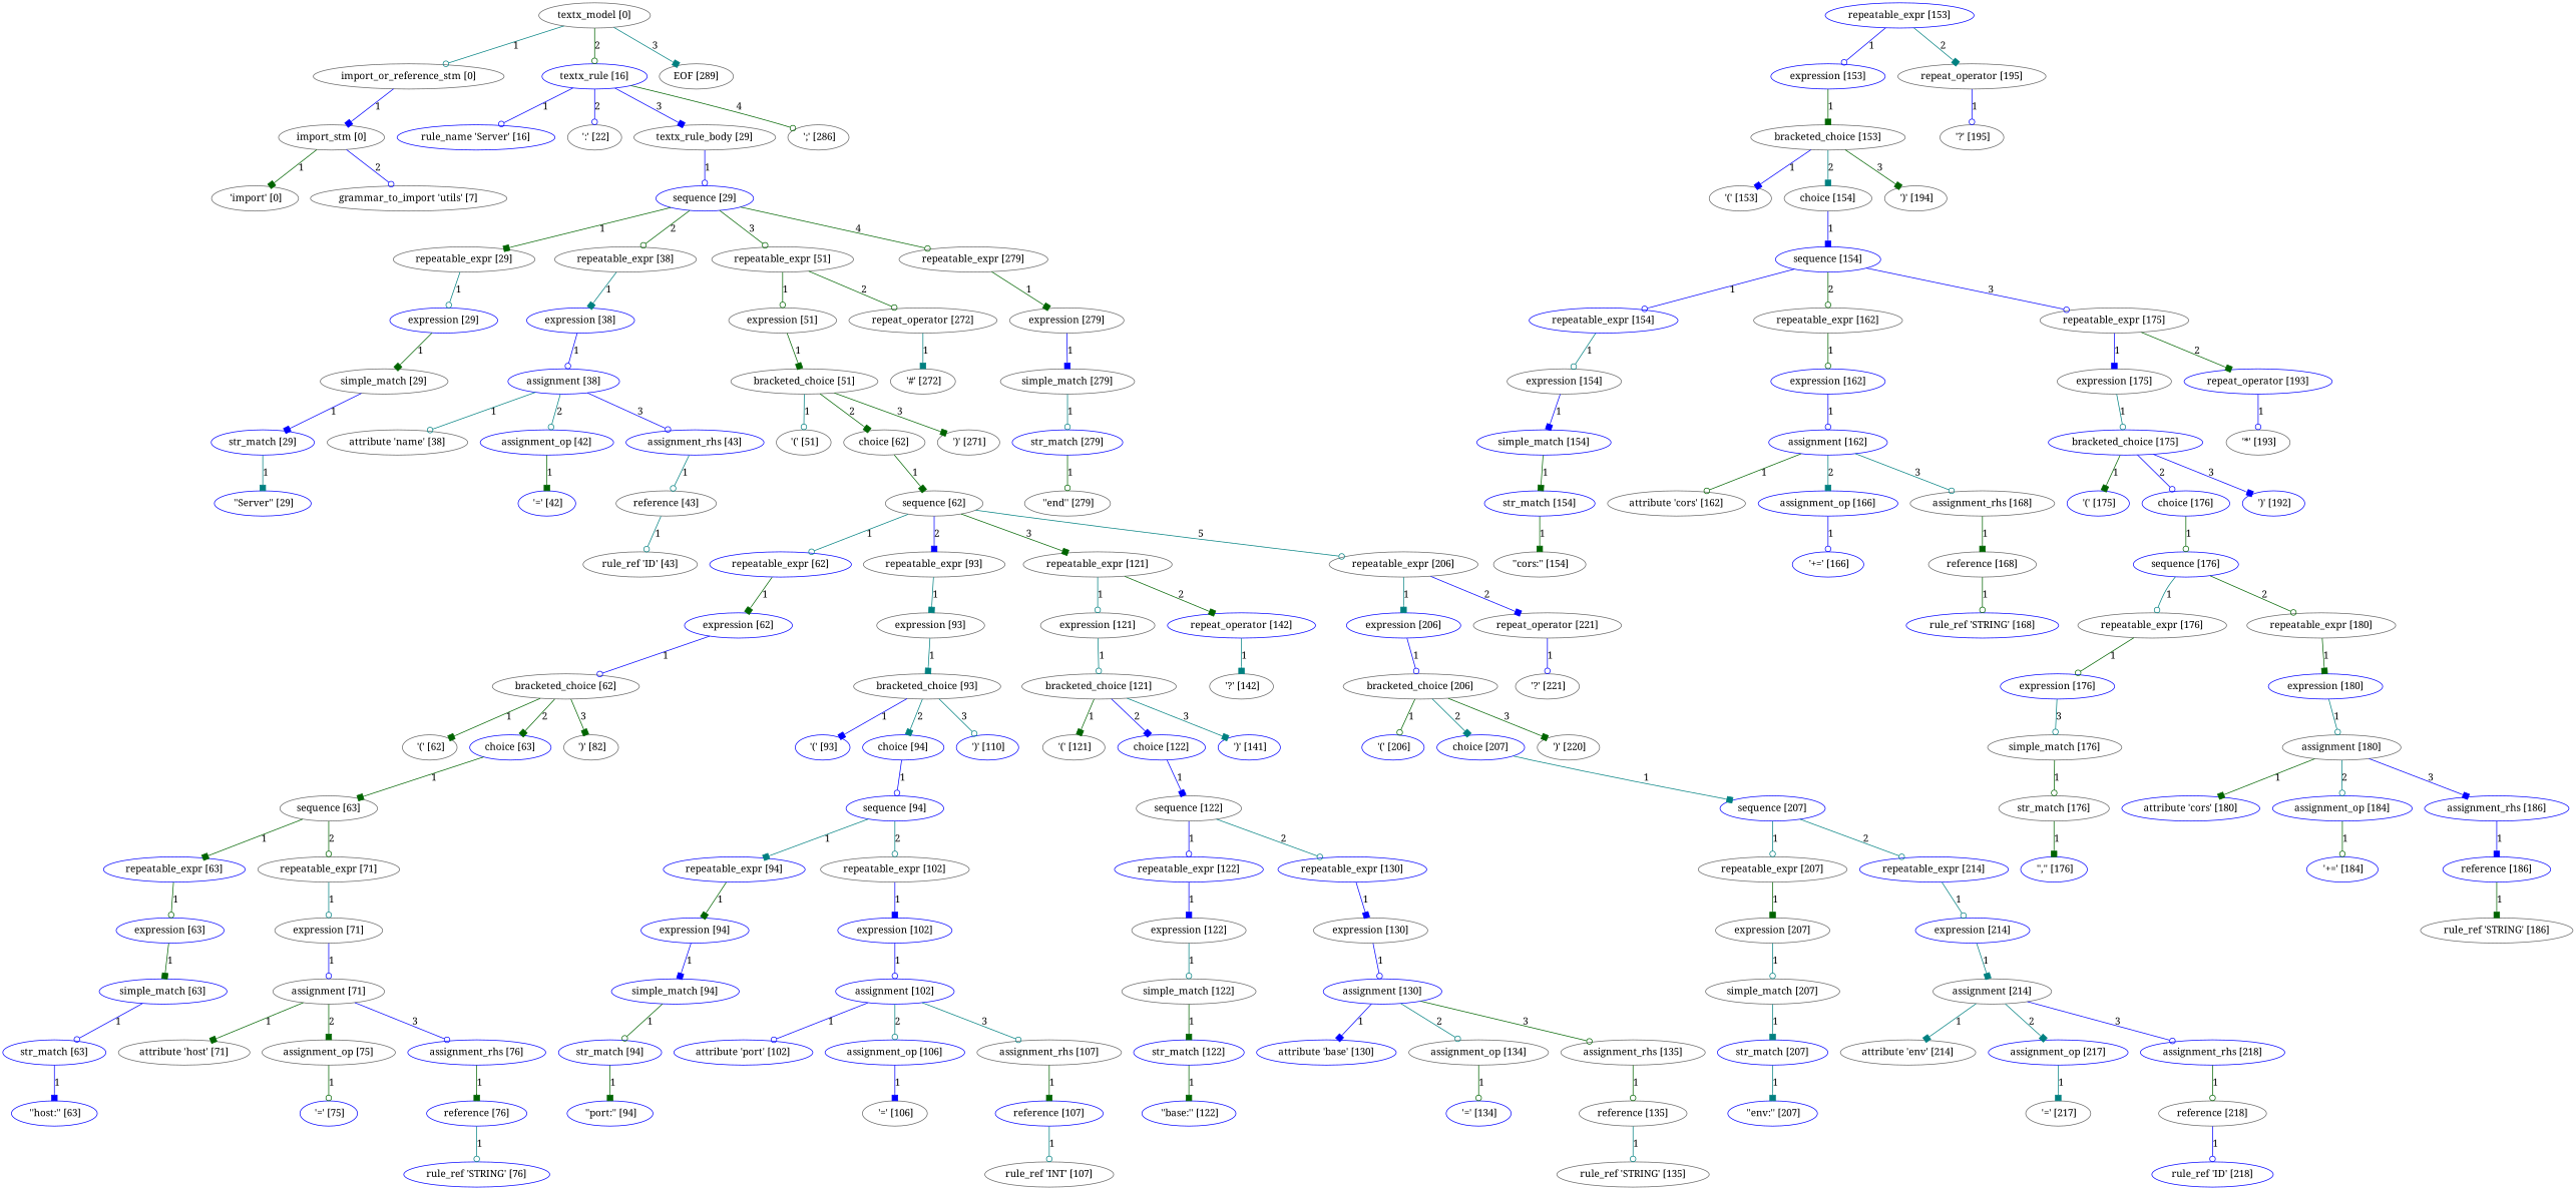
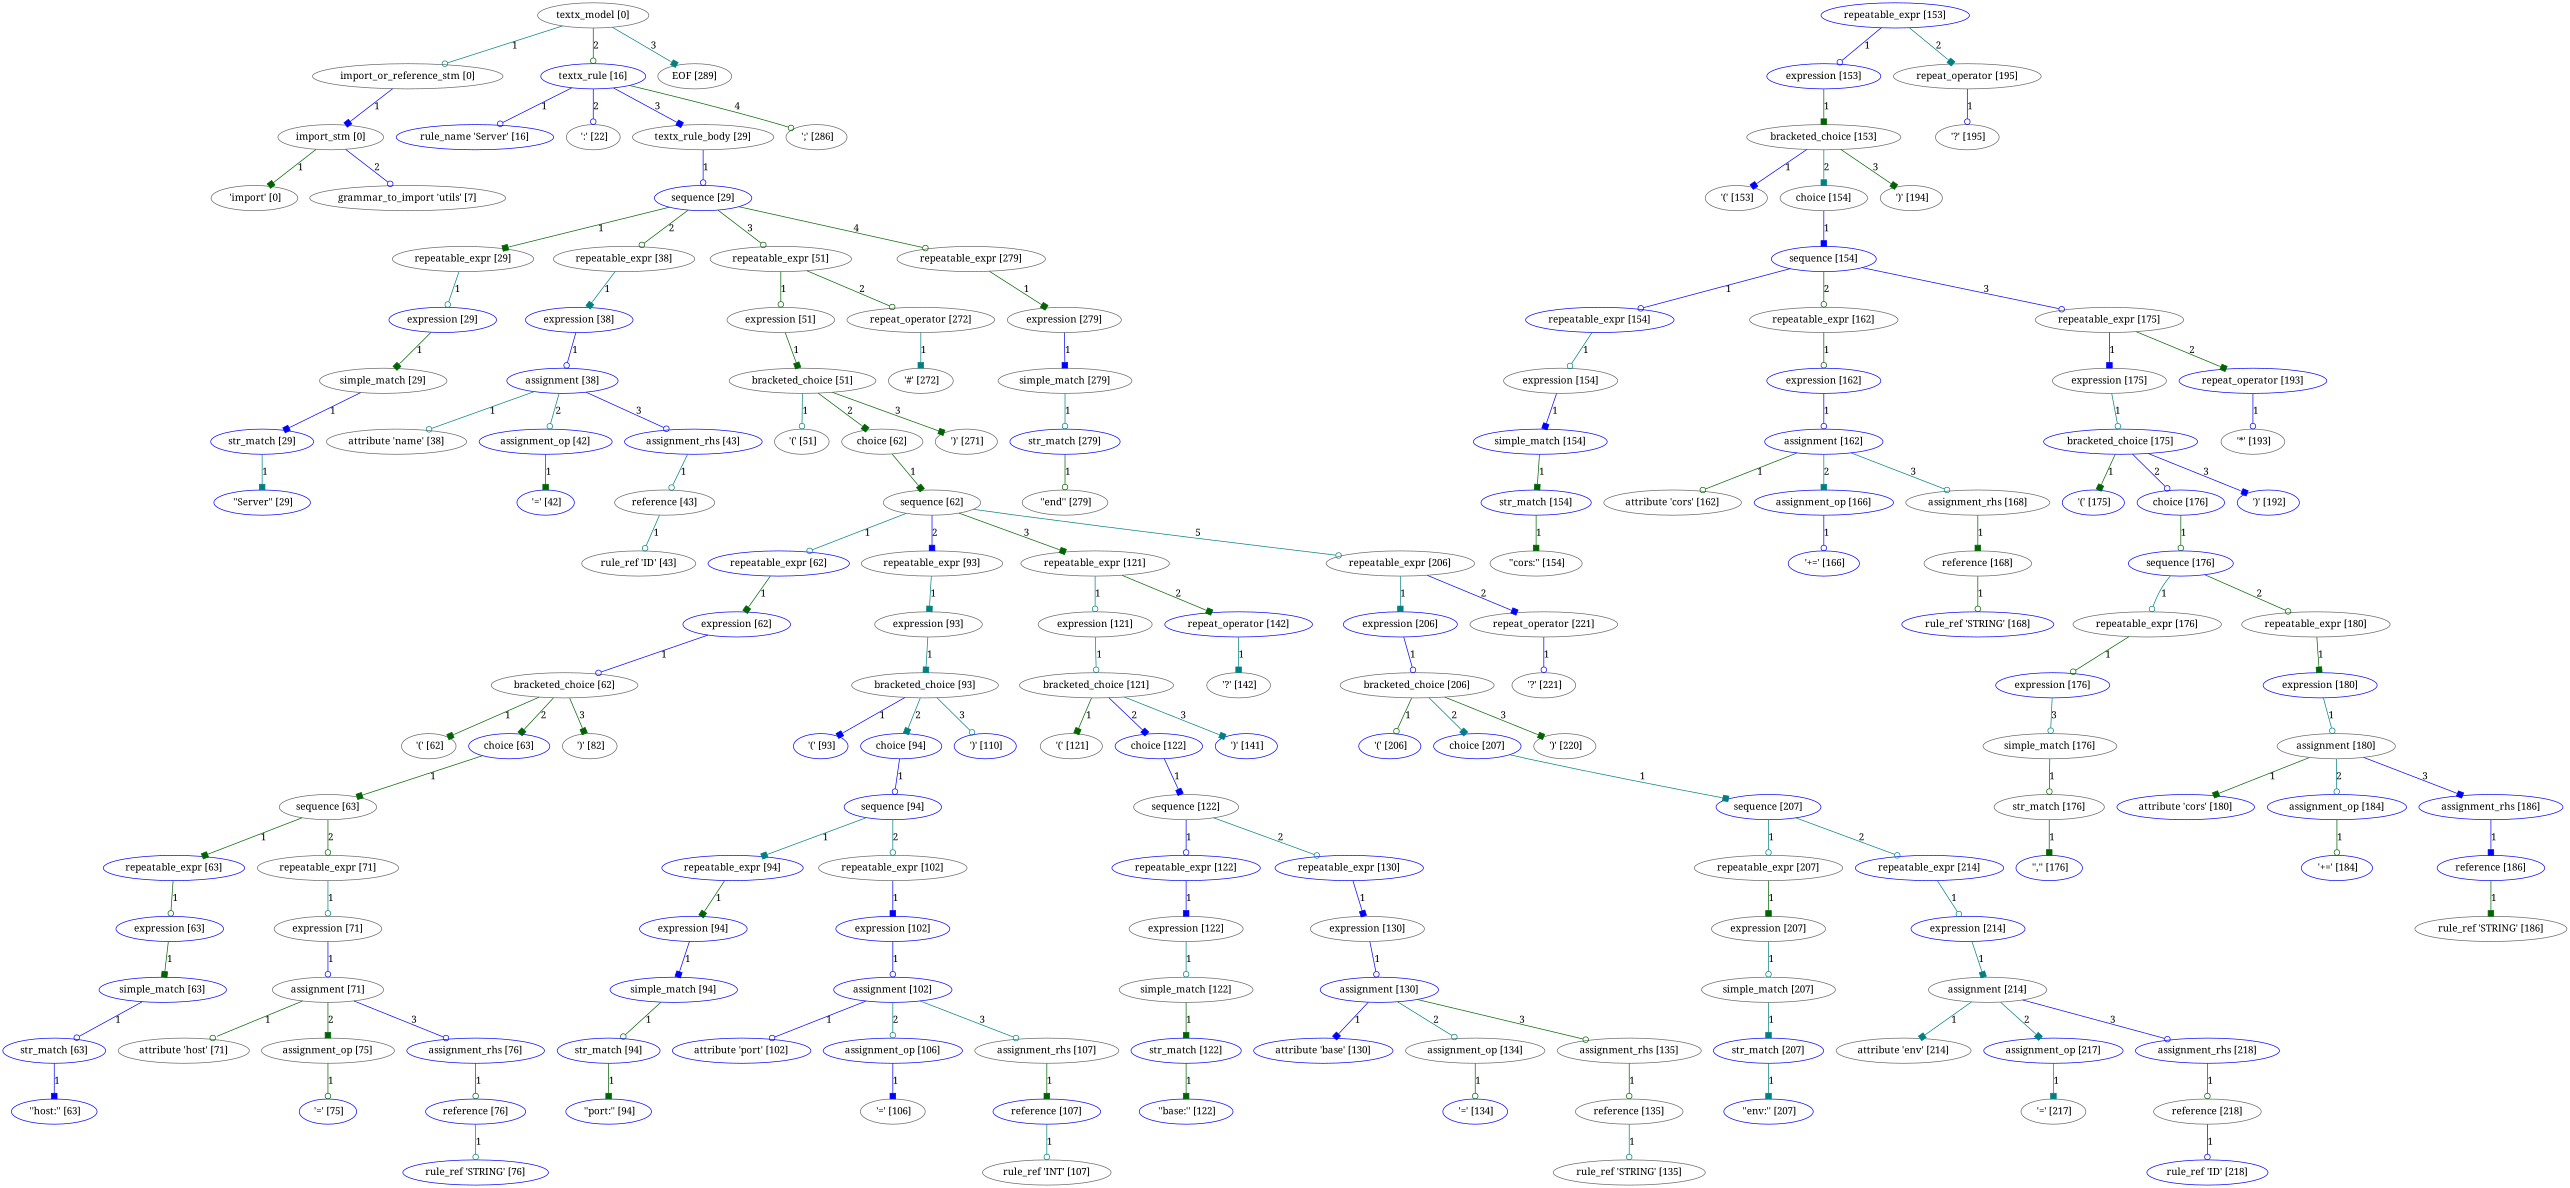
  digraph {
    fontname="Noto Serif"
    node [color=gray40 fontname="Noto Serif"]
    edge [arrowhead=odot color=darkgreen fontname="Noto Serif"]
    n1 [label="textx_model [0]"]
    n2 [label="import_or_reference_stm [0]"]
    n3 [color=blue label="textx_rule [16]"]
    n4 [label="EOF [289]"]
    n5 [label="import_stm [0]"]
    n6 [color=blue label="rule_name 'Server' [16]"]
    n7 [label=" ':' [22]"]
    n8 [label="textx_rule_body [29]"]
    n9 [label=" ';' [286]"]
    n10 [label=" 'import' [0]"]
    n11 [label="grammar_to_import 'utils' [7]"]
    n12 [color=blue label="sequence [29]"]
    n13 [label="repeatable_expr [29]"]
    n14 [label="repeatable_expr [38]"]
    n15 [label="repeatable_expr [51]"]
    n16 [label="repeatable_expr [279]"]
    n17 [color=blue label="expression [29]"]
    n18 [color=blue label="expression [38]"]
    n19 [label="expression [51]"]
    n20 [label="repeat_operator [272]"]
    n21 [label="expression [279]"]
    n22 [label="simple_match [29]"]
    n23 [color=blue label="str_match [29]"]
    n24 [color=blue label=" ''Server'' [29]"]
    n25 [color=blue label="assignment [38]"]
    n26 [label="attribute 'name' [38]"]
    n27 [color=blue label="assignment_op [42]"]
    n28 [color=blue label="assignment_rhs [43]"]
    n29 [color=blue label=" '=' [42]"]
    n30 [label="reference [43]"]
    n31 [label="rule_ref 'ID' [43]"]
    n32 [label="bracketed_choice [51]"]
    n33 [label=" '#' [272]"]
    n34 [label=" '(' [51]"]
    n35 [label="choice [62]"]
    n36 [label=" ')' [271]"]
    n37 [label="sequence [62]"]
    n38 [color=blue label="repeatable_expr [62]"]
    n39 [label="repeatable_expr [93]"]
    n40 [label="repeatable_expr [121]"]
    n41 [label="repeatable_expr [206]"]
    n42 [color=blue label="expression [62]"]
    n43 [label="expression [93]"]
    n44 [label="expression [121]"]
    n45 [color=blue label="repeat_operator [142]"]
    n46 [color=blue label="repeatable_expr [153]"]
    n47 [color=blue label="expression [153]"]
    n48 [label="repeat_operator [195]"]
    n49 [color=blue label="expression [206]"]
    n50 [label="repeat_operator [221]"]
    n51 [label="bracketed_choice [62]"]
    n52 [label=" '(' [62]"]
    n53 [color=blue label="choice [63]"]
    n54 [label=" ')' [82]"]
    n55 [label="sequence [63]"]
    n56 [color=blue label="repeatable_expr [63]"]
    n57 [label="repeatable_expr [71]"]
    n58 [color=blue label="expression [63]"]
    n59 [label="expression [71]"]
    n60 [color=blue label="simple_match [63]"]
    n61 [color=blue label="str_match [63]"]
    n62 [color=blue label=" ''host:'' [63]"]
    n63 [label="assignment [71]"]
    n64 [label="attribute 'host' [71]"]
    n65 [label="assignment_op [75]"]
    n66 [color=blue label="assignment_rhs [76]"]
    n67 [color=blue label=" '=' [75]"]
    n68 [color=blue label="reference [76]"]
    n69 [color=blue label="rule_ref 'STRING' [76]"]
    n70 [label="bracketed_choice [93]"]
    n71 [color=blue label=" '(' [93]"]
    n72 [color=blue label="choice [94]"]
    n73 [color=blue label=" ')' [110]"]
    n74 [color=blue label="sequence [94]"]
    n75 [color=blue label="repeatable_expr [94]"]
    n76 [label="repeatable_expr [102]"]
    n77 [color=blue label="expression [94]"]
    n78 [color=blue label="expression [102]"]
    n79 [color=blue label="simple_match [94]"]
    n80 [color=blue label="str_match [94]"]
    n81 [color=blue label=" ''port:'' [94]"]
    n82 [color=blue label="assignment [102]"]
    n83 [color=blue label="attribute 'port' [102]"]
    n84 [color=blue label="assignment_op [106]"]
    n85 [label="assignment_rhs [107]"]
    n86 [label=" '=' [106]"]
    n87 [color=blue label="reference [107]"]
    n88 [label="rule_ref 'INT' [107]"]
    n89 [label="bracketed_choice [121]"]
    n90 [label=" '?' [142]"]
    n91 [label=" '(' [121]"]
    n92 [color=blue label="choice [122]"]
    n93 [color=blue label=" ')' [141]"]
    n94 [label="sequence [122]"]
    n95 [color=blue label="repeatable_expr [122]"]
    n96 [color=blue label="repeatable_expr [130]"]
    n97 [label="expression [122]"]
    n98 [label="expression [130]"]
    n99 [label="simple_match [122]"]
    n100 [color=blue label="str_match [122]"]
    n101 [color=blue label=" ''base:'' [122]"]
    n102 [color=blue label="assignment [130]"]
    n103 [color=blue label="attribute 'base' [130]"]
    n104 [label="assignment_op [134]"]
    n105 [label="assignment_rhs [135]"]
    n106 [color=blue label=" '=' [134]"]
    n107 [label="reference [135]"]
    n108 [label="rule_ref 'STRING' [135]"]
    n109 [label="bracketed_choice [153]"]
    n110 [label=" '?' [195]"]
    n111 [label=" '(' [153]"]
    n112 [label="choice [154]"]
    n113 [label=" ')' [194]"]
    n114 [color=blue label="sequence [154]"]
    n115 [color=blue label="repeatable_expr [154]"]
    n116 [label="repeatable_expr [162]"]
    n117 [label="repeatable_expr [175]"]
    n118 [label="expression [154]"]
    n119 [color=blue label="expression [162]"]
    n120 [label="expression [175]"]
    n121 [color=blue label="repeat_operator [193]"]
    n122 [color=blue label="simple_match [154]"]
    n123 [color=blue label="str_match [154]"]
    n124 [label=" ''cors:'' [154]"]
    n125 [color=blue label="assignment [162]"]
    n126 [label="attribute 'cors' [162]"]
    n127 [color=blue label="assignment_op [166]"]
    n128 [label="assignment_rhs [168]"]
    n129 [color=blue label=" '+=' [166]"]
    n130 [label="reference [168]"]
    n131 [color=blue label="rule_ref 'STRING' [168]"]
    n132 [color=blue label="bracketed_choice [175]"]
    n133 [label=" '*' [193]"]
    n134 [color=blue label=" '(' [175]"]
    n135 [color=blue label="choice [176]"]
    n136 [color=blue label=" ')' [192]"]
    n137 [color=blue label="sequence [176]"]
    n138 [label="repeatable_expr [176]"]
    n139 [label="repeatable_expr [180]"]
    n140 [color=blue label="expression [176]"]
    n141 [color=blue label="expression [180]"]
    n142 [label="simple_match [176]"]
    n143 [label="str_match [176]"]
    n144 [color=blue label=" '','' [176]"]
    n145 [label="assignment [180]"]
    n146 [color=blue label="attribute 'cors' [180]"]
    n147 [color=blue label="assignment_op [184]"]
    n148 [color=blue label="assignment_rhs [186]"]
    n149 [color=blue label=" '+=' [184]"]
    n150 [color=blue label="reference [186]"]
    n151 [label="rule_ref 'STRING' [186]"]
    n152 [label="bracketed_choice [206]"]
    n153 [label=" '?' [221]"]
    n154 [color=blue label=" '(' [206]"]
    n155 [color=blue label="choice [207]"]
    n156 [label=" ')' [220]"]
    n157 [color=blue label="sequence [207]"]
    n158 [label="repeatable_expr [207]"]
    n159 [color=blue label="repeatable_expr [214]"]
    n160 [label="expression [207]"]
    n161 [color=blue label="expression [214]"]
    n162 [label="simple_match [207]"]
    n163 [color=blue label="str_match [207]"]
    n164 [color=blue label=" ''env:'' [207]"]
    n165 [label="assignment [214]"]
    n166 [label="attribute 'env' [214]"]
    n167 [color=blue label="assignment_op [217]"]
    n168 [color=blue label="assignment_rhs [218]"]
    n169 [label=" '=' [217]"]
    n170 [label="reference [218]"]
    n171 [color=blue label="rule_ref 'ID' [218]"]
    n172 [label="simple_match [279]"]
    n173 [color=blue label="str_match [279]"]
    n174 [label=" ''end'' [279]"]
    n1 -> n2 [color=teal label=1]
    n1 -> n3 [label=2]
    n1 -> n4 [arrowhead=box color=teal label=3]
    n2 -> n5 [arrowhead=box color=blue label=1]
    n3 -> n6 [color=blue label=1]
    n3 -> n7 [color=blue label=2]
    n3 -> n8 [arrowhead=box color=blue label=3]
    n3 -> n9 [label=4]
    n5 -> n10 [arrowhead=box label=1]
    n5 -> n11 [color=blue label=2]
    n8 -> n12 [color=blue label=1]
    n12 -> n13 [arrowhead=box label=1]
    n12 -> n14 [label=2]
    n12 -> n15 [label=3]
    n12 -> n16 [label=4]
    n13 -> n17 [color=teal label=1]
    n14 -> n18 [arrowhead=box color=teal label=1]
    n15 -> n19 [label=1]
    n15 -> n20 [label=2]
    n16 -> n21 [arrowhead=box label=1]
    n17 -> n22 [arrowhead=box label=1]
    n18 -> n25 [color=blue label=1]
    n19 -> n32 [arrowhead=box label=1]
    n20 -> n33 [arrowhead=box color=teal label=1]
    n21 -> n172 [arrowhead=box color=blue label=1]
    n22 -> n23 [arrowhead=box color=blue label=1]
    n23 -> n24 [arrowhead=box color=teal label=1]
    n25 -> n26 [color=teal label=1]
    n25 -> n27 [color=teal label=2]
    n25 -> n28 [color=blue label=3]
    n27 -> n29 [arrowhead=box label=1]
    n28 -> n30 [color=teal label=1]
    n30 -> n31 [color=teal label=1]
    n32 -> n34 [color=teal label=1]
    n32 -> n35 [arrowhead=box label=2]
    n32 -> n36 [arrowhead=box label=3]
    n35 -> n37 [arrowhead=box label=1]
    n37 -> n38 [color=teal label=1]
    n37 -> n39 [arrowhead=box color=blue label=2]
    n37 -> n40 [arrowhead=box label=3]
    n37 -> n41 [color=teal label=5]
    n38 -> n42 [arrowhead=box label=1]
    n39 -> n43 [arrowhead=box color=teal label=1]
    n40 -> n44 [color=teal label=1]
    n40 -> n45 [arrowhead=box label=2]
    n41 -> n49 [arrowhead=box color=teal label=1]
    n41 -> n50 [arrowhead=box color=blue label=2]
    n42 -> n51 [color=blue label=1]
    n43 -> n70 [arrowhead=box color=teal label=1]
    n44 -> n89 [color=teal label=1]
    n45 -> n90 [arrowhead=box color=teal label=1]
    n46 -> n47 [color=blue label=1]
    n46 -> n48 [arrowhead=box color=teal label=2]
    n47 -> n109 [arrowhead=box label=1]
    n48 -> n110 [color=blue label=1]
    n49 -> n152 [color=blue label=1]
    n50 -> n153 [color=blue label=1]
    n51 -> n52 [arrowhead=box label=1]
    n51 -> n53 [arrowhead=box label=2]
    n51 -> n54 [arrowhead=box label=3]
    n53 -> n55 [arrowhead=box label=1]
    n55 -> n56 [arrowhead=box label=1]
    n55 -> n57 [label=2]
    n56 -> n58 [label=1]
    n57 -> n59 [color=teal label=1]
    n58 -> n60 [arrowhead=box label=1]
    n59 -> n63 [color=blue label=1]
    n60 -> n61 [color=blue label=1]
    n61 -> n62 [arrowhead=box color=blue label=1]
-   n63 -> n64 [arrowhead=box label=1]
+   n63 -> n64 [label=1]
    n63 -> n65 [arrowhead=box label=2]
    n63 -> n66 [color=blue label=3]
    n65 -> n67 [label=1]
-   n66 -> n68 [arrowhead=box label=1]
+   n66 -> n68 [label=1]
    n68 -> n69 [color=teal label=1]
    n70 -> n71 [arrowhead=box color=blue label=1]
    n70 -> n72 [arrowhead=box color=teal label=2]
    n70 -> n73 [color=teal label=3]
    n72 -> n74 [color=blue label=1]
    n74 -> n75 [arrowhead=box color=teal label=1]
    n74 -> n76 [color=teal label=2]
    n75 -> n77 [arrowhead=box label=1]
    n76 -> n78 [arrowhead=box color=blue label=1]
    n77 -> n79 [arrowhead=box color=blue label=1]
    n78 -> n82 [color=blue label=1]
    n79 -> n80 [label=1]
    n80 -> n81 [arrowhead=box label=1]
    n82 -> n83 [color=blue label=1]
    n82 -> n84 [color=teal label=2]
    n82 -> n85 [color=teal label=3]
    n84 -> n86 [arrowhead=box color=blue label=1]
    n85 -> n87 [arrowhead=box label=1]
    n87 -> n88 [color=teal label=1]
    n89 -> n91 [arrowhead=box label=1]
    n89 -> n92 [arrowhead=box color=blue label=2]
    n89 -> n93 [arrowhead=box color=teal label=3]
    n92 -> n94 [arrowhead=box color=blue label=1]
    n94 -> n95 [color=blue label=1]
    n94 -> n96 [color=teal label=2]
    n95 -> n97 [arrowhead=box color=blue label=1]
    n96 -> n98 [arrowhead=box color=blue label=1]
    n97 -> n99 [color=teal label=1]
    n98 -> n102 [color=blue label=1]
    n99 -> n100 [arrowhead=box label=1]
    n100 -> n101 [arrowhead=box label=1]
    n102 -> n103 [arrowhead=box color=blue label=1]
    n102 -> n104 [color=teal label=2]
    n102 -> n105 [label=3]
    n104 -> n106 [label=1]
    n105 -> n107 [label=1]
    n107 -> n108 [color=teal label=1]
    n109 -> n111 [arrowhead=box color=blue label=1]
    n109 -> n112 [arrowhead=box color=teal label=2]
    n109 -> n113 [arrowhead=box label=3]
    n112 -> n114 [arrowhead=box color=blue label=1]
    n114 -> n115 [color=blue label=1]
    n114 -> n116 [label=2]
    n114 -> n117 [color=blue label=3]
    n115 -> n118 [color=teal label=1]
    n116 -> n119 [label=1]
    n117 -> n120 [arrowhead=box color=blue label=1]
    n117 -> n121 [arrowhead=box label=2]
    n118 -> n122 [arrowhead=box color=blue label=1]
    n119 -> n125 [color=blue label=1]
    n120 -> n132 [color=teal label=1]
    n121 -> n133 [color=blue label=1]
    n122 -> n123 [arrowhead=box label=1]
    n123 -> n124 [arrowhead=box label=1]
    n125 -> n126 [label=1]
    n125 -> n127 [arrowhead=box color=teal label=2]
    n125 -> n128 [color=teal label=3]
    n127 -> n129 [color=blue label=1]
    n128 -> n130 [arrowhead=box label=1]
    n130 -> n131 [label=1]
    n132 -> n134 [arrowhead=box label=1]
    n132 -> n135 [color=blue label=2]
    n132 -> n136 [arrowhead=box color=blue label=3]
    n135 -> n137 [label=1]
    n137 -> n138 [color=teal label=1]
    n137 -> n139 [label=2]
    n138 -> n140 [label=1]
    n139 -> n141 [arrowhead=box label=1]
    n140 -> n142 [color=teal label=3]
    n141 -> n145 [color=teal label=1]
    n142 -> n143 [label=1]
    n143 -> n144 [arrowhead=box label=1]
    n145 -> n146 [arrowhead=box label=1]
    n145 -> n147 [color=teal label=2]
    n145 -> n148 [arrowhead=box color=blue label=3]
    n147 -> n149 [label=1]
    n148 -> n150 [arrowhead=box color=blue label=1]
    n150 -> n151 [arrowhead=box label=1]
    n152 -> n154 [label=1]
    n152 -> n155 [arrowhead=box color=teal label=2]
    n152 -> n156 [arrowhead=box label=3]
    n155 -> n157 [arrowhead=box color=teal label=1]
    n157 -> n158 [color=teal label=1]
    n157 -> n159 [color=teal label=2]
    n158 -> n160 [arrowhead=box label=1]
    n159 -> n161 [color=teal label=1]
    n160 -> n162 [color=teal label=1]
    n161 -> n165 [arrowhead=box color=teal label=1]
    n162 -> n163 [arrowhead=box color=teal label=1]
    n163 -> n164 [arrowhead=box color=teal label=1]
    n165 -> n166 [arrowhead=box color=teal label=1]
    n165 -> n167 [arrowhead=box color=teal label=2]
    n165 -> n168 [color=blue label=3]
    n167 -> n169 [arrowhead=box color=teal label=1]
    n168 -> n170 [label=1]
    n170 -> n171 [color=blue label=1]
    n172 -> n173 [color=teal label=1]
    n173 -> n174 [label=1]
  }
